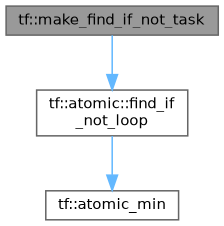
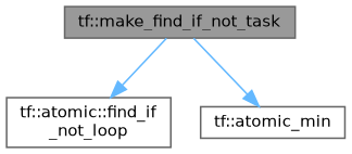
  digraph {
    rankdir=TB
    node [color=grey40 fillcolor=white fontname=Helvetica fontsize=10 shape=box style=filled]
    edge [color=steelblue1 fontname=Helvetica fontsize=10 labelfontname=Helvetica labelfontsize=10 style=solid]
    n1 [color=gray40 fillcolor=grey60 fontcolor=black height=0.2 label="tf::make_find_if_not_task" width=0.4]
    n2 [height=0.2 label="tf::atomic::find_if\l_not_loop" width=0.4]
    n3 [height=0.2 label="tf::atomic_min" width=0.4]
    n1 -> n2
-   n2 -> n3
+   n1 -> n3
  }
